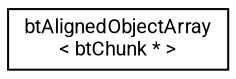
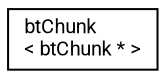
  digraph {
    rankdir=LR
    fontname=Roboto
-   n1 [color=black fillcolor=white fontname=Roboto fontsize=10 height=0.2 label="btAlignedObjectArray\l\< btChunk * \>" shape=record style=filled width=0.4]
+   n1 [color=black fillcolor=white fontname=Roboto fontsize=10 height=0.2 label="btChunk\l\< btChunk * \>" shape=record style=filled width=0.4]
  }
